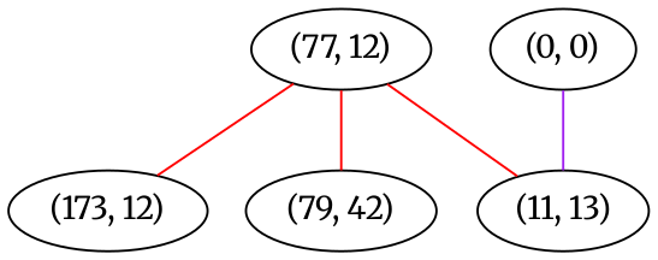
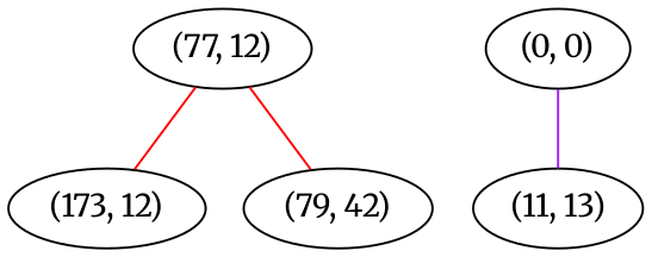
  graph {
    fontname=Merriweather
    node [fontname=Merriweather]
    edge [color=red fontname=Merriweather weight=1]
    "(77, 12)"
    "(173, 12)"
    "(79, 42)"
    "(11, 13)"
    "(0, 0)"
    "(77, 12)" -- "(173, 12)"
    "(77, 12)" -- "(79, 42)"
-   "(77, 12)" -- "(11, 13)"
    "(0, 0)" -- "(11, 13)" [color=purple weight=4]
  }
